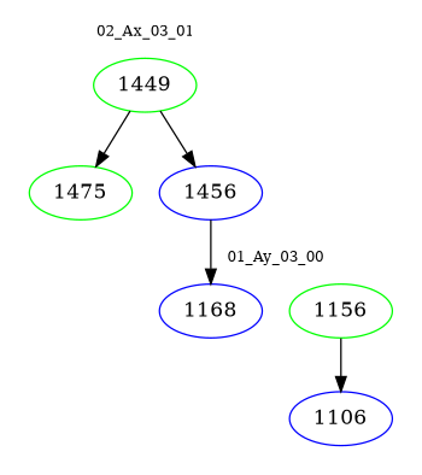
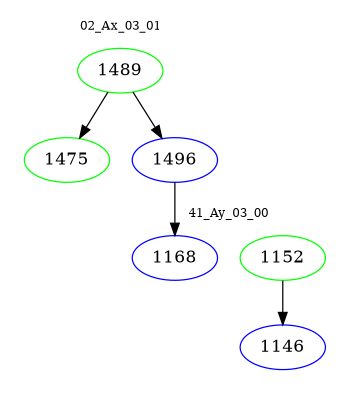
  digraph {
    node [color=green]
    edge [color=black]
-   n1 [label=1449]
+   n1 [label=1489]
    n2 [label=1475]
-   n3 [color=blue label=1456]
-   n4 [label=1156]
-   n5 [color=blue label=1106]
+   n3 [color=blue label=1496]
+   n4 [label=1152]
+   n5 [color=blue label=1146]
    n6 [color=blue label=1168]
    subgraph cluster_1 {
      color=white
      fontsize=10
      label="02_Ax_03_01"
      n1
      n2
      n3
    }
    subgraph cluster_2 {
      color=white
      fontsize=10
-     label="01_Ay_03_00"
+     label="41_Ay_03_00"
      n4
      n5
      n6
    }
    n1 -> n2
    n1 -> n3
    n3 -> n6
    n4 -> n5
  }
